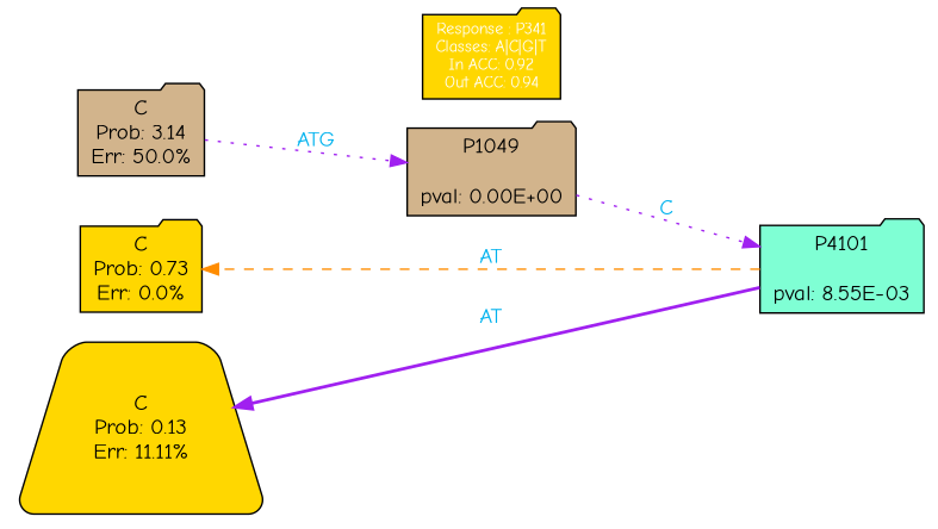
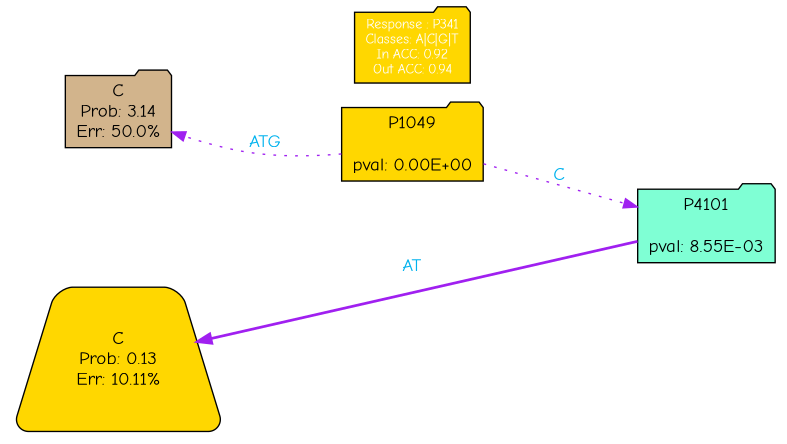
  digraph {
    fontname="Comic Neue"
    rankdir=LR
    ranksep=equally
    splines=polylines
    node [color=black fillcolor=gold fontname="Comic Neue" shape=folder style="filled, rounded"]
    edge [color=purple fontcolor=deepskyblue2 fontname="Comic Neue" style=dotted]
    n1 [fillcolor=tan label="C\nProb: 3.14\nErr: 50.0%"]
-   n2 [label="C\nProb: 0.73\nErr: 0.0%"]
-   n3 [label="C\nProb: 0.13\nErr: 11.11%" shape=trapezium]
+   n3 [label="C\nProb: 0.13\nErr: 10.11%" shape=trapezium]
    n4 [align=left fontcolor=white fontsize=10 label="Response : P341\nClasses: A|C|G|T\nIn ACC: 0.92\nOut ACC: 0.94\n" style=filled]
-   n5 [fillcolor=tan label="P1049\n\npval: 0.00E+00"]
+   n5 [label="P1049\n\npval: 0.00E+00"]
    n6 [fillcolor=aquamarine label="P4101\n\npval: 8.55E-03"]
    subgraph sub_1 {
      rank=same
      n1
-     n2
      n3
    }
    subgraph sub_2 {
      rank=same
      n4
      n5
    }
-   n1 -> n5 [label=ATG]
+   n5 -> n1 [label=ATG]
    n5 -> n6 [label=C]
-   n6 -> n2 [color=darkorange label=AT style=dashed]
    n6 -> n3 [label=AT style=bold]
  }
